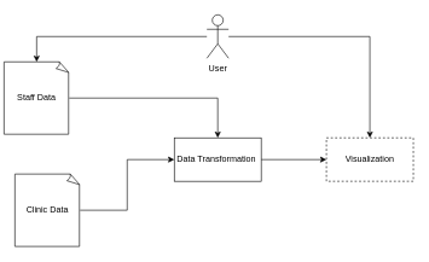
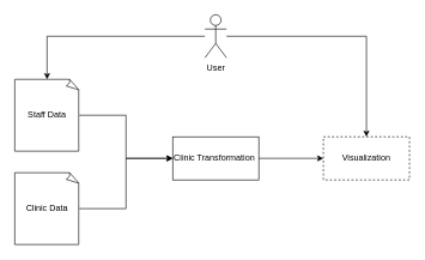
  <mxCell id="0" />
  <mxCell id="1" parent="0" />
  <mxCell id="2" style="edgeStyle=orthogonalEdgeStyle;rounded=0;orthogonalLoop=1;jettySize=auto;html=1;" parent="1" source="3" target="7" edge="1"><mxGeometry relative="1" as="geometry" /></mxCell>
- <mxCell id="3" value="Staff Data" style="whiteSpace=wrap;html=1;shape=mxgraph.basic.document" parent="1" vertex="1"><mxGeometry x="5" y="85" width="90" height="100" as="geometry" /></mxCell>
+ <mxCell id="3" value="Staff Data" style="whiteSpace=wrap;html=1;shape=mxgraph.basic.document" parent="1" vertex="1"><mxGeometry x="20" y="110" width="90" height="100" as="geometry" /></mxCell>
  <mxCell id="4" style="edgeStyle=orthogonalEdgeStyle;rounded=0;orthogonalLoop=1;jettySize=auto;html=1;" parent="1" source="5" target="7" edge="1"><mxGeometry relative="1" as="geometry" /></mxCell>
  <mxCell id="5" value="Clinic Data" style="whiteSpace=wrap;html=1;shape=mxgraph.basic.document" parent="1" vertex="1"><mxGeometry x="20" y="240" width="90" height="100" as="geometry" /></mxCell>
  <mxCell id="6" style="edgeStyle=orthogonalEdgeStyle;rounded=0;orthogonalLoop=1;jettySize=auto;html=1;entryX=0;entryY=0.5;entryDx=0;entryDy=0;" parent="1" source="7" target="8" edge="1"><mxGeometry relative="1" as="geometry" /></mxCell>
- <mxCell id="7" value="Data Transformation&amp;nbsp;" style="rounded=0;whiteSpace=wrap;html=1;" parent="1" vertex="1"><mxGeometry x="240" y="190" width="120" height="60" as="geometry" /></mxCell>
+ <mxCell id="7" value="Clinic Transformation&amp;nbsp;" style="rounded=0;whiteSpace=wrap;html=1;" parent="1" vertex="1"><mxGeometry x="240" y="190" width="120" height="60" as="geometry" /></mxCell>
  <mxCell id="8" value="Visualization" style="rounded=0;whiteSpace=wrap;html=1;dashed=1;" parent="1" vertex="1"><mxGeometry x="450" y="190" width="120" height="60" as="geometry" /></mxCell>
  <mxCell id="9" style="edgeStyle=orthogonalEdgeStyle;rounded=0;orthogonalLoop=1;jettySize=auto;html=1;entryX=0.5;entryY=0;entryDx=0;entryDy=0;" parent="1" source="10" target="8" edge="1"><mxGeometry relative="1" as="geometry" /></mxCell>
  <mxCell id="10" value="User" style="shape=umlActor;verticalLabelPosition=bottom;verticalAlign=top;html=1;outlineConnect=0;" parent="1" vertex="1"><mxGeometry x="285" y="20" width="30" height="60" as="geometry" /></mxCell>
  <mxCell id="11" style="edgeStyle=orthogonalEdgeStyle;rounded=0;orthogonalLoop=1;jettySize=auto;html=1;entryX=0.5;entryY=0;entryDx=0;entryDy=0;entryPerimeter=0;" parent="1" source="10" target="3" edge="1"><mxGeometry relative="1" as="geometry" /></mxCell>
